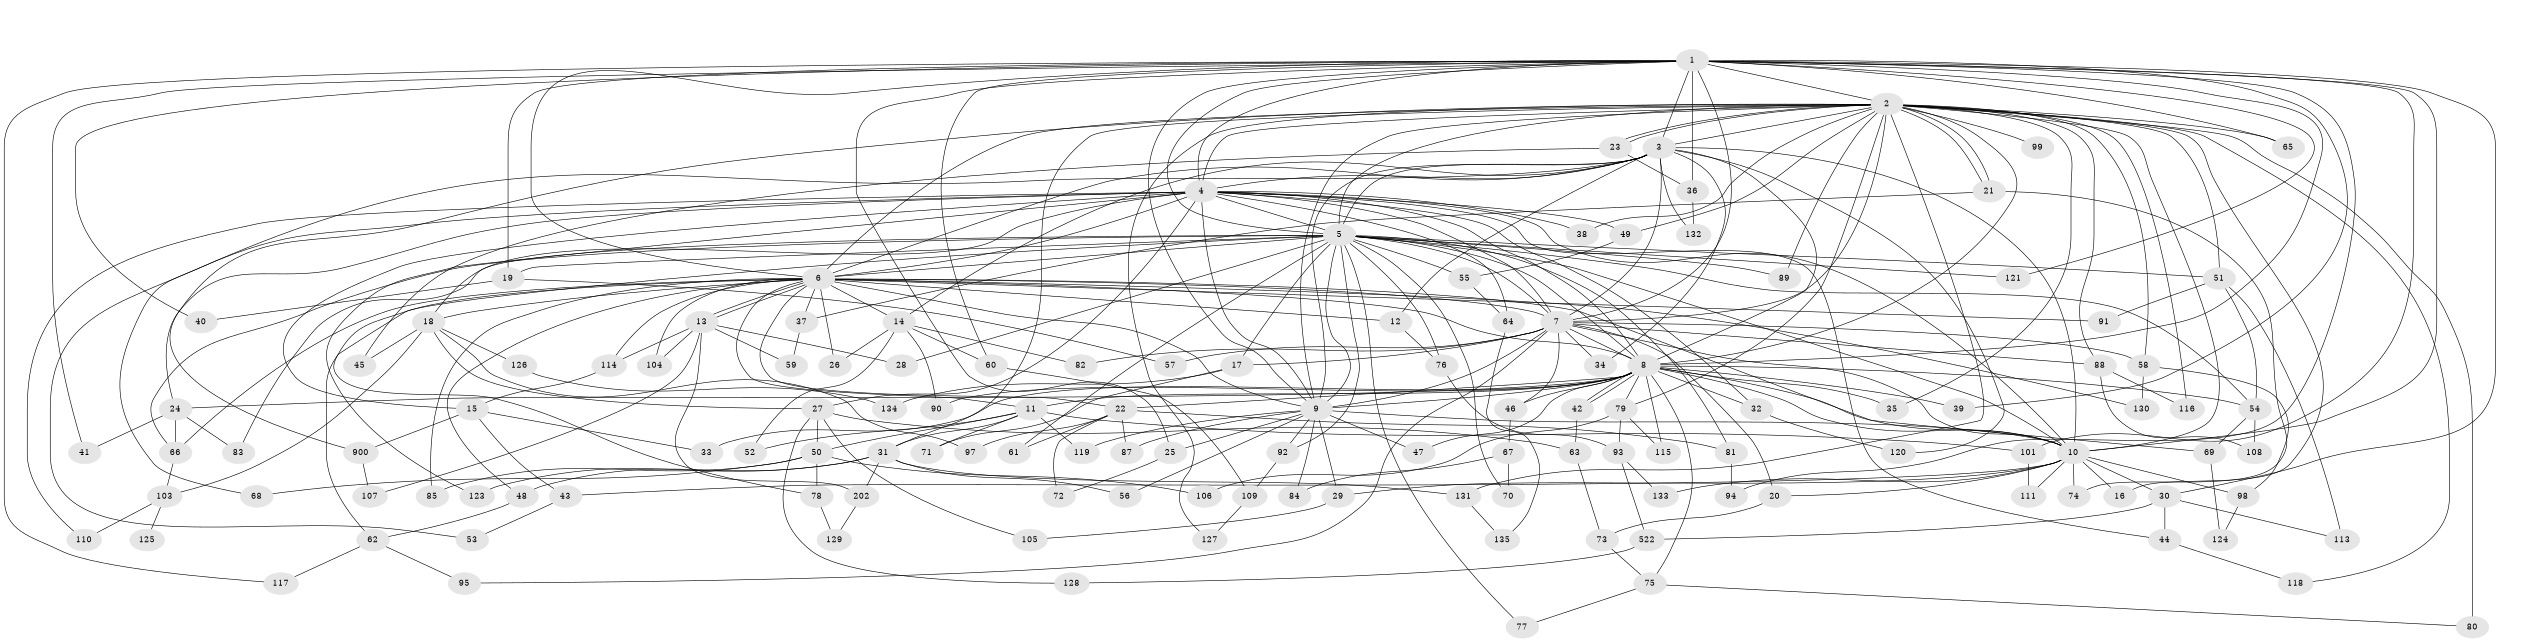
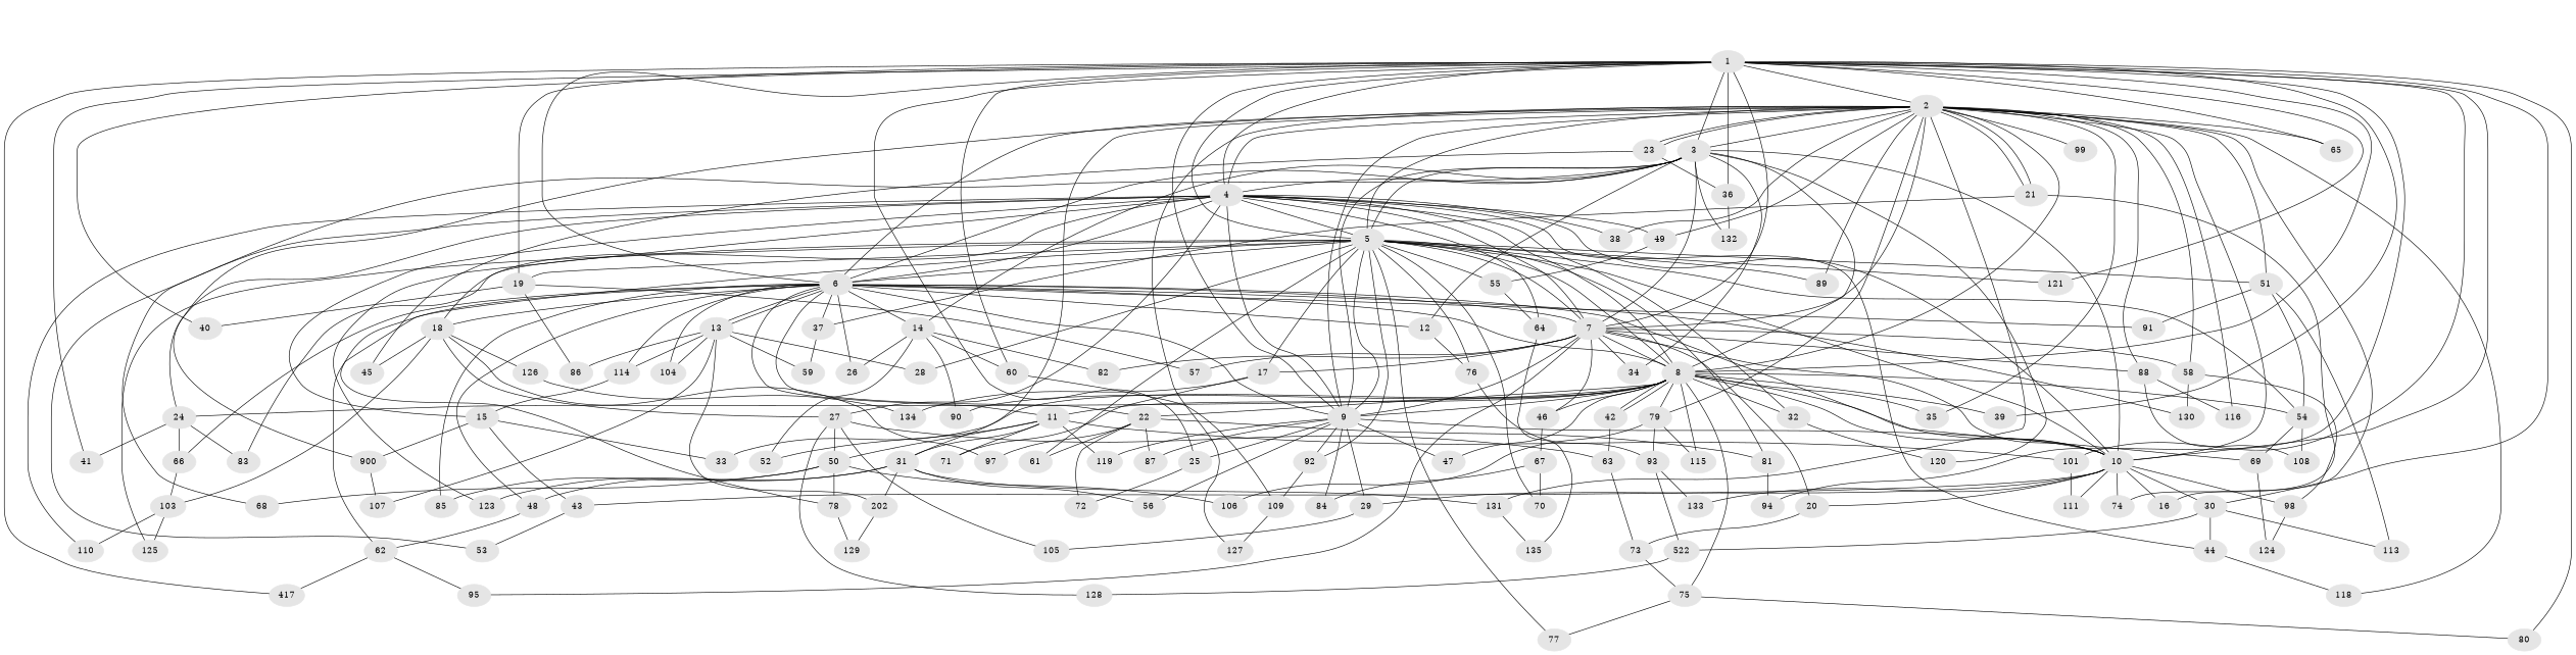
  graph {
    node [color=gray90 style=filled]
    1
    2
    3
    4
    5
    6
    7
    8
    9
    10
    19
    25
    30
    36
    39
    40
    41
    60
    65
    94
    101
-   117
+   117 [label=417]
    121
    16
    21
    23
    31
    35
    38
    49
    51
    58
    79
    80
    88
    89
    99
    n38 [label=900]
    116
    118
    127
    131
    12
    14
    34
    68
    120
    132
    15
    18
    24
    27
    32
    44
    53
    64
    110
    123
    17
    28
    54
    55
    61
    70
    76
    77
    78
    81
    83
    92
    125
    11
    13
    22
    26
    37
    48
    62
    66
    85
    91
    104
    114
    130
    20
    46
    57
    82
    95
    33
    42
    47
    69
    75
    90
    115
    29
    56
    84
    87
    119
    43
    74
    98
    111
    133
+   86
    72
    113
    n110 [label=522]
    109
    45
    n113 [label=202]
    106
    93
    108
    107
    135
    52
    97
    103
    126
    50
    63
    105
    128
    71
    134
    129
    59
    73
    67
    124
    1 -- 2
    1 -- 3
    1 -- 4
    1 -- 5
    1 -- 6
    1 -- 7
    1 -- 8
    1 -- 9
    1 -- 10
    1 -- 19
    1 -- 25
    1 -- 30
    1 -- 36
    1 -- 39
    1 -- 40
    1 -- 41
    1 -- 60
    1 -- 65
    1 -- 94
    1 -- 101
    1 -- 117
    1 -- 121
    2 -- 3
    2 -- 4
    2 -- 5
    2 -- 6
    2 -- 7
    2 -- 8
    2 -- 9
    2 -- 10
    2 -- 65
    2 -- 16
    2 -- 21
    2 -- 21
    2 -- 23
    2 -- 23
    2 -- 31
    2 -- 35
    2 -- 38
    2 -- 49
    2 -- 51
    2 -- 58
    2 -- 79
-   2 -- 80
+   1 -- 80
    2 -- 88
    2 -- 89
    2 -- 99
    2 -- n38
    2 -- 116
    2 -- 118
    2 -- 127
    2 -- 131
    3 -- 4
    3 -- 5
    3 -- 6
    3 -- 7
    3 -- 8
    3 -- 9
    3 -- 10
    3 -- 12
    3 -- 14
    3 -- 34
    3 -- 68
    3 -- 120
    3 -- 132
    4 -- 5
    4 -- 6
    4 -- 7
    4 -- 8
    4 -- 9
    4 -- 10
    4 -- 38
    4 -- 49
    4 -- 15
    4 -- 18
    4 -- 24
    4 -- 27
    4 -- 32
    4 -- 44
    4 -- 53
    4 -- 64
    4 -- 110
    4 -- 123
    5 -- 6
    5 -- 7
    5 -- 8
    5 -- 9
    5 -- 10
    5 -- 19
    5 -- 121
    5 -- 51
    5 -- 89
    5 -- 17
    5 -- 28
    5 -- 54
    5 -- 55
    5 -- 61
    5 -- 70
    5 -- 76
    5 -- 77
    5 -- 78
    5 -- 81
    5 -- 83
    5 -- 92
-   5 -- 66
+   5 -- 125
    6 -- 7
    6 -- 8
    6 -- 9
    6 -- 10
    6 -- 12
    6 -- 14
    6 -- 18
    6 -- 11
    6 -- 13
    6 -- 13
    6 -- 22
    6 -- 26
    6 -- 37
    6 -- 48
    6 -- 62
    6 -- 66
    6 -- 85
    6 -- 91
    6 -- 104
    6 -- 114
    6 -- 130
    7 -- 8
    7 -- 9
    7 -- 10
    7 -- 58
    7 -- 88
    7 -- 34
    7 -- 17
    7 -- 20
    7 -- 46
    7 -- 57
    7 -- 82
    7 -- 95
    8 -- 9
    8 -- 10
    8 -- 39
    8 -- 35
    8 -- 79
    8 -- 24
    8 -- 32
    8 -- 54
    8 -- 11
    8 -- 22
    8 -- 46
    8 -- 33
    8 -- 42
    8 -- 42
    8 -- 47
    8 -- 69
    8 -- 75
    8 -- 90
    8 -- 115
    9 -- 10
    9 -- 25
    9 -- 92
    9 -- 47
    9 -- 29
    9 -- 56
    9 -- 84
    9 -- 87
    9 -- 119
    10 -- 30
    10 -- 16
    10 -- 20
    10 -- 29
    10 -- 43
    10 -- 74
    10 -- 98
    10 -- 111
    10 -- 133
    19 -- 40
    19 -- 57
+   19 -- 86
    25 -- 72
    30 -- 44
    30 -- 113
    30 -- n110
    36 -- 132
    60 -- 109
    101 -- 111
    21 -- 37
    21 -- 74
    23 -- 36
    23 -- 45
    31 -- 131
    31 -- 123
    31 -- 48
    31 -- 56
    31 -- n113
    49 -- 55
    51 -- 54
    51 -- 91
    51 -- 113
    58 -- 130
    58 -- 98
    79 -- 115
    79 -- 106
    79 -- 93
    88 -- 116
    88 -- 108
    n38 -- 107
    131 -- 135
    12 -- 76
    14 -- 60
    14 -- 26
    14 -- 82
    14 -- 90
    14 -- 52
    15 -- n38
    15 -- 33
    15 -- 43
    18 -- 27
    18 -- 45
    18 -- 97
    18 -- 103
    18 -- 126
    24 -- 41
    24 -- 83
    24 -- 66
    27 -- 50
    27 -- 63
    27 -- 105
    27 -- 128
    32 -- 120
    44 -- 118
    64 -- 135
    17 -- 71
    17 -- 134
    54 -- 69
    54 -- 108
    55 -- 64
    76 -- 93
    78 -- 129
    81 -- 94
    92 -- 109
    11 -- 101
    11 -- 31
    11 -- 119
    11 -- 52
    11 -- 50
    11 -- 71
    13 -- 28
    13 -- 104
    13 -- 114
+   13 -- 86
    13 -- n113
    13 -- 107
    13 -- 59
    22 -- 61
    22 -- 81
    22 -- 87
    22 -- 72
    22 -- 97
    37 -- 59
    48 -- 62
    62 -- 117
    62 -- 95
    66 -- 103
    114 -- 15
    20 -- 73
    46 -- 67
    42 -- 63
    69 -- 124
    75 -- 80
    75 -- 77
    29 -- 105
    43 -- 53
    98 -- 124
    n110 -- 128
    109 -- 127
    n113 -- 129
    93 -- 133
    93 -- n110
    103 -- 110
    103 -- 125
    126 -- 134
    50 -- 68
    50 -- 78
    50 -- 85
    50 -- 106
    63 -- 73
    73 -- 75
    67 -- 70
    67 -- 84
  }
